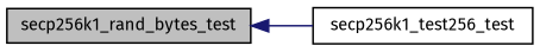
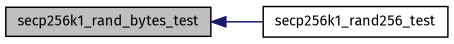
  digraph {
    rankdir=LR
    fontname="Fira Sans"
    node [color=black fontname="Fira Sans" fontsize=10 shape=record style=filled]
    n1 [fillcolor=grey75 fontcolor=black height=0.2 label=secp256k1_rand_bytes_test width=0.4]
-   n2 [fillcolor=white height=0.2 label=secp256k1_test256_test width=0.4]
+   n2 [fillcolor=white height=0.2 label=secp256k1_rand256_test width=0.4]
    n1 -> n2 [color=midnightblue dir=back fontname="Fira Sans" fontsize=10 labelfontname=Helvetica labelfontsize=10 style=solid]
  }
